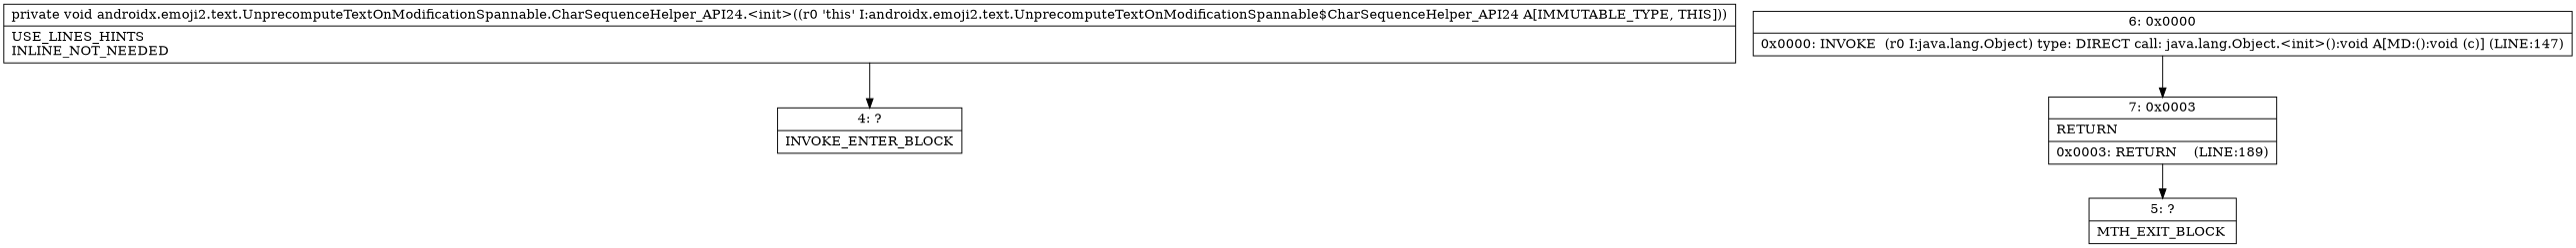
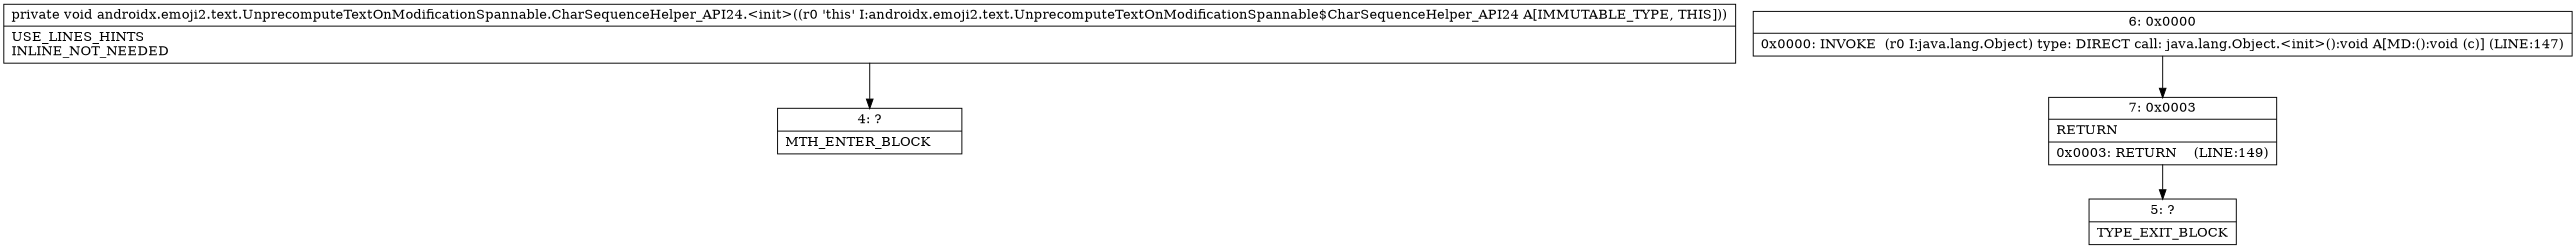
  digraph {
    node [shape=record]
-   n1 [label="{4\:\ ?|INVOKE_ENTER_BLOCK\l}"]
+   n1 [label="{4\:\ ?|MTH_ENTER_BLOCK\l}"]
    n2 [label="{6\:\ 0x0000|0x0000: INVOKE  (r0 I:java.lang.Object) type: DIRECT call: java.lang.Object.\<init\>():void A[MD:():void (c)] (LINE:147)\l}"]
-   n3 [label="{7\:\ 0x0003|RETURN\l|0x0003: RETURN    (LINE:189)\l}"]
-   n4 [label="{5\:\ ?|MTH_EXIT_BLOCK\l}"]
+   n3 [label="{7\:\ 0x0003|RETURN\l|0x0003: RETURN    (LINE:149)\l}"]
+   n4 [label="{5\:\ ?|TYPE_EXIT_BLOCK\l}"]
    n5 [label="{private void androidx.emoji2.text.UnprecomputeTextOnModificationSpannable.CharSequenceHelper_API24.\<init\>((r0 'this' I:androidx.emoji2.text.UnprecomputeTextOnModificationSpannable$CharSequenceHelper_API24 A[IMMUTABLE_TYPE, THIS]))  | USE_LINES_HINTS\lINLINE_NOT_NEEDED\l}"]
    n2 -> n3
    n3 -> n4
    n5 -> n1
  }
